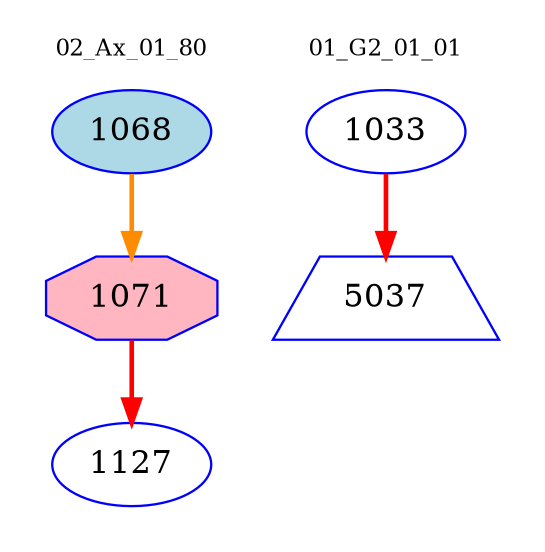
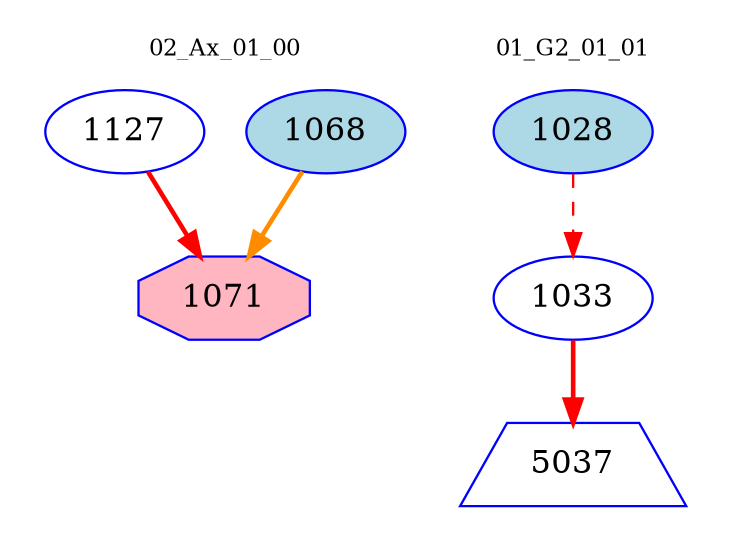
  digraph {
    node [color=blue fillcolor=white shape=ellipse style=filled]
    edge [color=red style=bold]
    n1 [fillcolor=lightblue label=1068]
    n2 [fillcolor=lightpink label=1071 shape=octagon]
    n3 [label=1127]
+   n4 [fillcolor=lightblue label=1028]
    n5 [label=1033]
    n6 [label=5037 shape=trapezium]
    subgraph cluster_1 {
      color=white
      fontsize=10
-     label="02_Ax_01_80"
+     label="02_Ax_01_00"
      n1
      n2
      n3
    }
    subgraph cluster_2 {
      color=white
      fontsize=10
      label="01_G2_01_01"
+     n4
      n5
      n6
    }
    n1 -> n2 [color=darkorange]
-   n2 -> n3
+   n3 -> n2
+   n4 -> n5 [style=dashed]
    n5 -> n6
  }
